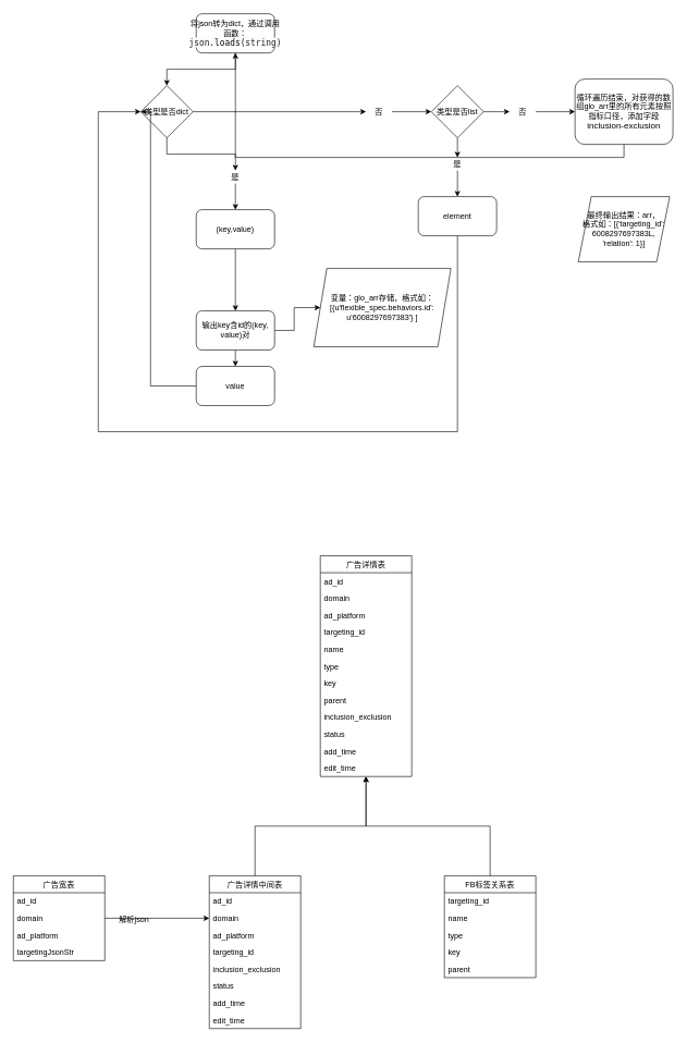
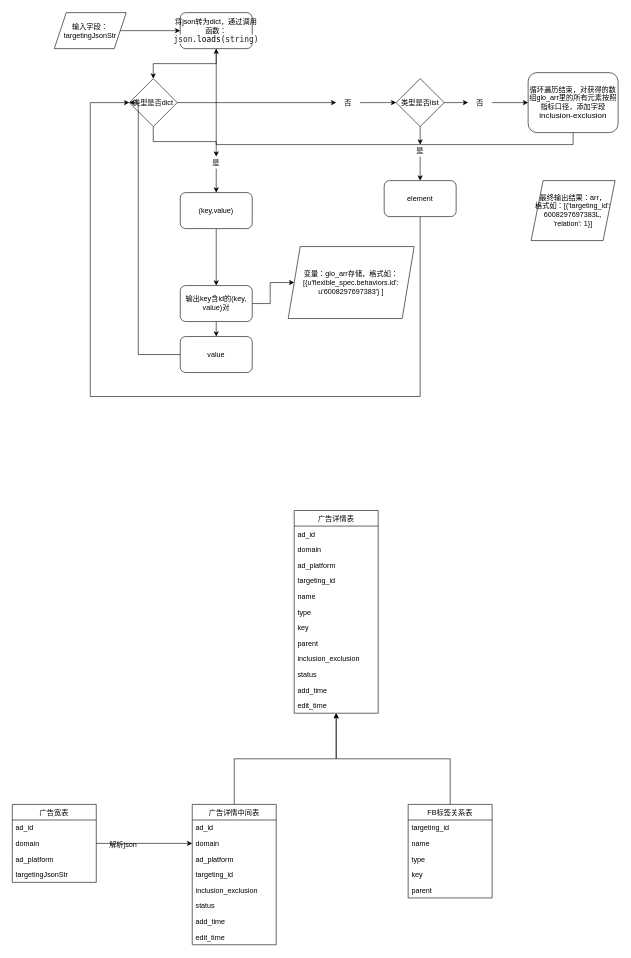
  <mxCell id="0" />
  <mxCell id="1" parent="0" />
  <mxCell id="2" value="广告宽表" style="swimlane;fontStyle=0;childLayout=stackLayout;horizontal=1;startSize=26;fillColor=none;horizontalStack=0;resizeParent=1;resizeParentMax=0;resizeLast=0;collapsible=1;marginBottom=0;" parent="1" vertex="1"><mxGeometry x="20" y="1340" width="140" height="130" as="geometry"><mxRectangle x="140" y="160" width="80" height="26" as="alternateBounds" /></mxGeometry></mxCell>
  <mxCell id="3" value="ad_id" style="text;strokeColor=none;fillColor=none;align=left;verticalAlign=top;spacingLeft=4;spacingRight=4;overflow=hidden;rotatable=0;points=[[0,0.5],[1,0.5]];portConstraint=eastwest;" parent="2" vertex="1"><mxGeometry y="26" width="140" height="26" as="geometry" /></mxCell>
  <mxCell id="4" value="domain" style="text;strokeColor=none;fillColor=none;align=left;verticalAlign=top;spacingLeft=4;spacingRight=4;overflow=hidden;rotatable=0;points=[[0,0.5],[1,0.5]];portConstraint=eastwest;" parent="2" vertex="1"><mxGeometry y="52" width="140" height="26" as="geometry" /></mxCell>
  <mxCell id="5" value="ad_platform" style="text;strokeColor=none;fillColor=none;align=left;verticalAlign=top;spacingLeft=4;spacingRight=4;overflow=hidden;rotatable=0;points=[[0,0.5],[1,0.5]];portConstraint=eastwest;" parent="2" vertex="1"><mxGeometry y="78" width="140" height="26" as="geometry" /></mxCell>
  <mxCell id="6" value="targetingJsonStr" style="text;strokeColor=none;fillColor=none;align=left;verticalAlign=top;spacingLeft=4;spacingRight=4;overflow=hidden;rotatable=0;points=[[0,0.5],[1,0.5]];portConstraint=eastwest;" parent="2" vertex="1"><mxGeometry y="104" width="140" height="26" as="geometry" /></mxCell>
  <mxCell id="7" style="edgeStyle=orthogonalEdgeStyle;rounded=0;orthogonalLoop=1;jettySize=auto;html=1;exitX=0.5;exitY=0;exitDx=0;exitDy=0;" parent="1" source="8" target="14" edge="1"><mxGeometry relative="1" as="geometry" /></mxCell>
  <mxCell id="8" value="FB标签关系表" style="swimlane;fontStyle=0;childLayout=stackLayout;horizontal=1;startSize=26;fillColor=none;horizontalStack=0;resizeParent=1;resizeParentMax=0;resizeLast=0;collapsible=1;marginBottom=0;" parent="1" vertex="1"><mxGeometry x="680" y="1340" width="140" height="156" as="geometry" /></mxCell>
  <mxCell id="9" value="targeting_id" style="text;strokeColor=none;fillColor=none;align=left;verticalAlign=top;spacingLeft=4;spacingRight=4;overflow=hidden;rotatable=0;points=[[0,0.5],[1,0.5]];portConstraint=eastwest;" parent="8" vertex="1"><mxGeometry y="26" width="140" height="26" as="geometry" /></mxCell>
  <mxCell id="10" value="name" style="text;strokeColor=none;fillColor=none;align=left;verticalAlign=top;spacingLeft=4;spacingRight=4;overflow=hidden;rotatable=0;points=[[0,0.5],[1,0.5]];portConstraint=eastwest;" parent="8" vertex="1"><mxGeometry y="52" width="140" height="26" as="geometry" /></mxCell>
  <mxCell id="11" value="type" style="text;strokeColor=none;fillColor=none;align=left;verticalAlign=top;spacingLeft=4;spacingRight=4;overflow=hidden;rotatable=0;points=[[0,0.5],[1,0.5]];portConstraint=eastwest;" parent="8" vertex="1"><mxGeometry y="78" width="140" height="26" as="geometry" /></mxCell>
  <mxCell id="12" value="key" style="text;strokeColor=none;fillColor=none;align=left;verticalAlign=top;spacingLeft=4;spacingRight=4;overflow=hidden;rotatable=0;points=[[0,0.5],[1,0.5]];portConstraint=eastwest;" parent="8" vertex="1"><mxGeometry y="104" width="140" height="26" as="geometry" /></mxCell>
  <mxCell id="13" value="parent" style="text;strokeColor=none;fillColor=none;align=left;verticalAlign=top;spacingLeft=4;spacingRight=4;overflow=hidden;rotatable=0;points=[[0,0.5],[1,0.5]];portConstraint=eastwest;" parent="8" vertex="1"><mxGeometry y="130" width="140" height="26" as="geometry" /></mxCell>
  <mxCell id="14" value="广告详情表" style="swimlane;fontStyle=0;childLayout=stackLayout;horizontal=1;startSize=26;fillColor=none;horizontalStack=0;resizeParent=1;resizeParentMax=0;resizeLast=0;collapsible=1;marginBottom=0;" parent="1" vertex="1"><mxGeometry x="490" y="850" width="140" height="338" as="geometry"><mxRectangle x="530" y="-330" width="90" height="26" as="alternateBounds" /></mxGeometry></mxCell>
  <mxCell id="15" value="ad_id" style="text;strokeColor=none;fillColor=none;align=left;verticalAlign=top;spacingLeft=4;spacingRight=4;overflow=hidden;rotatable=0;points=[[0,0.5],[1,0.5]];portConstraint=eastwest;" parent="14" vertex="1"><mxGeometry y="26" width="140" height="26" as="geometry" /></mxCell>
  <mxCell id="16" value="domain" style="text;strokeColor=none;fillColor=none;align=left;verticalAlign=top;spacingLeft=4;spacingRight=4;overflow=hidden;rotatable=0;points=[[0,0.5],[1,0.5]];portConstraint=eastwest;" parent="14" vertex="1"><mxGeometry y="52" width="140" height="26" as="geometry" /></mxCell>
  <mxCell id="17" value="ad_platform" style="text;strokeColor=none;fillColor=none;align=left;verticalAlign=top;spacingLeft=4;spacingRight=4;overflow=hidden;rotatable=0;points=[[0,0.5],[1,0.5]];portConstraint=eastwest;" parent="14" vertex="1"><mxGeometry y="78" width="140" height="26" as="geometry" /></mxCell>
  <mxCell id="18" value="targeting_id" style="text;strokeColor=none;fillColor=none;align=left;verticalAlign=top;spacingLeft=4;spacingRight=4;overflow=hidden;rotatable=0;points=[[0,0.5],[1,0.5]];portConstraint=eastwest;" parent="14" vertex="1"><mxGeometry y="104" width="140" height="26" as="geometry" /></mxCell>
  <mxCell id="19" value="name" style="text;strokeColor=none;fillColor=none;align=left;verticalAlign=top;spacingLeft=4;spacingRight=4;overflow=hidden;rotatable=0;points=[[0,0.5],[1,0.5]];portConstraint=eastwest;" parent="14" vertex="1"><mxGeometry y="130" width="140" height="26" as="geometry" /></mxCell>
  <mxCell id="20" value="type" style="text;strokeColor=none;fillColor=none;align=left;verticalAlign=top;spacingLeft=4;spacingRight=4;overflow=hidden;rotatable=0;points=[[0,0.5],[1,0.5]];portConstraint=eastwest;" parent="14" vertex="1"><mxGeometry y="156" width="140" height="26" as="geometry" /></mxCell>
  <mxCell id="21" value="key" style="text;strokeColor=none;fillColor=none;align=left;verticalAlign=top;spacingLeft=4;spacingRight=4;overflow=hidden;rotatable=0;points=[[0,0.5],[1,0.5]];portConstraint=eastwest;" parent="14" vertex="1"><mxGeometry y="182" width="140" height="26" as="geometry" /></mxCell>
  <mxCell id="22" value="parent" style="text;strokeColor=none;fillColor=none;align=left;verticalAlign=top;spacingLeft=4;spacingRight=4;overflow=hidden;rotatable=0;points=[[0,0.5],[1,0.5]];portConstraint=eastwest;" parent="14" vertex="1"><mxGeometry y="208" width="140" height="26" as="geometry" /></mxCell>
  <mxCell id="23" value="inclusion_exclusion" style="text;strokeColor=none;fillColor=none;align=left;verticalAlign=top;spacingLeft=4;spacingRight=4;overflow=hidden;rotatable=0;points=[[0,0.5],[1,0.5]];portConstraint=eastwest;" parent="14" vertex="1"><mxGeometry y="234" width="140" height="26" as="geometry" /></mxCell>
  <mxCell id="24" value="status" style="text;strokeColor=none;fillColor=none;align=left;verticalAlign=top;spacingLeft=4;spacingRight=4;overflow=hidden;rotatable=0;points=[[0,0.5],[1,0.5]];portConstraint=eastwest;" parent="14" vertex="1"><mxGeometry y="260" width="140" height="26" as="geometry" /></mxCell>
  <mxCell id="25" value="add_time" style="text;strokeColor=none;fillColor=none;align=left;verticalAlign=top;spacingLeft=4;spacingRight=4;overflow=hidden;rotatable=0;points=[[0,0.5],[1,0.5]];portConstraint=eastwest;" parent="14" vertex="1"><mxGeometry y="286" width="140" height="26" as="geometry" /></mxCell>
  <mxCell id="26" value="edit_time" style="text;strokeColor=none;fillColor=none;align=left;verticalAlign=top;spacingLeft=4;spacingRight=4;overflow=hidden;rotatable=0;points=[[0,0.5],[1,0.5]];portConstraint=eastwest;" parent="14" vertex="1"><mxGeometry y="312" width="140" height="26" as="geometry" /></mxCell>
  <mxCell id="27" style="edgeStyle=orthogonalEdgeStyle;rounded=0;orthogonalLoop=1;jettySize=auto;html=1;exitX=0.5;exitY=0;exitDx=0;exitDy=0;endArrow=classic;endFill=1;strokeColor=#000000;" parent="1" source="28" target="14" edge="1"><mxGeometry relative="1" as="geometry" /></mxCell>
  <mxCell id="28" value="广告详情中间表" style="swimlane;fontStyle=0;childLayout=stackLayout;horizontal=1;startSize=26;fillColor=none;horizontalStack=0;resizeParent=1;resizeParentMax=0;resizeLast=0;collapsible=1;marginBottom=0;" parent="1" vertex="1"><mxGeometry x="320" y="1340" width="140" height="234" as="geometry"><mxRectangle x="140" y="160" width="80" height="26" as="alternateBounds" /></mxGeometry></mxCell>
  <mxCell id="29" value="ad_id" style="text;strokeColor=none;fillColor=none;align=left;verticalAlign=top;spacingLeft=4;spacingRight=4;overflow=hidden;rotatable=0;points=[[0,0.5],[1,0.5]];portConstraint=eastwest;" parent="28" vertex="1"><mxGeometry y="26" width="140" height="26" as="geometry" /></mxCell>
  <mxCell id="30" value="domain" style="text;strokeColor=none;fillColor=none;align=left;verticalAlign=top;spacingLeft=4;spacingRight=4;overflow=hidden;rotatable=0;points=[[0,0.5],[1,0.5]];portConstraint=eastwest;" parent="28" vertex="1"><mxGeometry y="52" width="140" height="26" as="geometry" /></mxCell>
  <mxCell id="31" value="ad_platform" style="text;strokeColor=none;fillColor=none;align=left;verticalAlign=top;spacingLeft=4;spacingRight=4;overflow=hidden;rotatable=0;points=[[0,0.5],[1,0.5]];portConstraint=eastwest;" parent="28" vertex="1"><mxGeometry y="78" width="140" height="26" as="geometry" /></mxCell>
  <mxCell id="32" value="targeting_id" style="text;strokeColor=none;fillColor=none;align=left;verticalAlign=top;spacingLeft=4;spacingRight=4;overflow=hidden;rotatable=0;points=[[0,0.5],[1,0.5]];portConstraint=eastwest;" parent="28" vertex="1"><mxGeometry y="104" width="140" height="26" as="geometry" /></mxCell>
  <mxCell id="33" value="inclusion_exclusion" style="text;strokeColor=none;fillColor=none;align=left;verticalAlign=top;spacingLeft=4;spacingRight=4;overflow=hidden;rotatable=0;points=[[0,0.5],[1,0.5]];portConstraint=eastwest;" parent="28" vertex="1"><mxGeometry y="130" width="140" height="26" as="geometry" /></mxCell>
  <mxCell id="34" value="status" style="text;strokeColor=none;fillColor=none;align=left;verticalAlign=top;spacingLeft=4;spacingRight=4;overflow=hidden;rotatable=0;points=[[0,0.5],[1,0.5]];portConstraint=eastwest;" parent="28" vertex="1"><mxGeometry y="156" width="140" height="26" as="geometry" /></mxCell>
  <mxCell id="35" value="add_time" style="text;strokeColor=none;fillColor=none;align=left;verticalAlign=top;spacingLeft=4;spacingRight=4;overflow=hidden;rotatable=0;points=[[0,0.5],[1,0.5]];portConstraint=eastwest;" parent="28" vertex="1"><mxGeometry y="182" width="140" height="26" as="geometry" /></mxCell>
  <mxCell id="36" value="edit_time" style="text;strokeColor=none;fillColor=none;align=left;verticalAlign=top;spacingLeft=4;spacingRight=4;overflow=hidden;rotatable=0;points=[[0,0.5],[1,0.5]];portConstraint=eastwest;" parent="28" vertex="1"><mxGeometry y="208" width="140" height="26" as="geometry" /></mxCell>
  <mxCell id="37" style="edgeStyle=orthogonalEdgeStyle;rounded=0;orthogonalLoop=1;jettySize=auto;html=1;exitX=1;exitY=0.5;exitDx=0;exitDy=0;entryX=0;entryY=0.5;entryDx=0;entryDy=0;endArrow=classic;endFill=1;strokeColor=#000000;" parent="1" source="4" target="30" edge="1"><mxGeometry relative="1" as="geometry" /></mxCell>
  <mxCell id="38" value="解析json" style="text;html=1;strokeColor=none;fillColor=none;align=center;verticalAlign=middle;whiteSpace=wrap;rounded=0;" parent="1" vertex="1"><mxGeometry x="175" y="1397" width="60" height="20" as="geometry" /></mxCell>
  <mxCell id="39" style="edgeStyle=orthogonalEdgeStyle;rounded=0;orthogonalLoop=1;jettySize=auto;html=1;exitX=0.5;exitY=1;exitDx=0;exitDy=0;entryX=0.5;entryY=0;entryDx=0;entryDy=0;endArrow=classic;endFill=1;strokeColor=#000000;" edge="1" parent="1" source="40" target="43"><mxGeometry relative="1" as="geometry" /></mxCell>
  <mxCell id="40" value="将json转为dict，通过调用函数：&lt;span style=&quot;background-color: rgb(250 , 251 , 252) ; color: rgb(38 , 38 , 38) ; font-family: &amp;#34;jetbrains mono&amp;#34; , monospace ; font-size: 9.8pt&quot;&gt;json.&lt;/span&gt;&lt;span style=&quot;font-family: &amp;#34;jetbrains mono&amp;#34; , monospace ; font-size: 9.8pt&quot;&gt;loads&lt;/span&gt;&lt;span style=&quot;background-color: rgb(250 , 251 , 252) ; color: rgb(38 , 38 , 38) ; font-family: &amp;#34;jetbrains mono&amp;#34; , monospace ; font-size: 9.8pt&quot;&gt;(string)&lt;/span&gt;" style="rounded=1;whiteSpace=wrap;html=1;" vertex="1" parent="1"><mxGeometry x="300" y="20" width="120" height="60" as="geometry" /></mxCell>
  <mxCell id="41" style="edgeStyle=orthogonalEdgeStyle;rounded=0;orthogonalLoop=1;jettySize=auto;html=1;exitX=0.5;exitY=1;exitDx=0;exitDy=0;endArrow=classic;endFill=1;strokeColor=#000000;" edge="1" parent="1" source="60" target="45"><mxGeometry relative="1" as="geometry" /></mxCell>
  <mxCell id="42" value="" style="edgeStyle=orthogonalEdgeStyle;rounded=0;orthogonalLoop=1;jettySize=auto;html=1;exitX=1;exitY=0.5;exitDx=0;exitDy=0;entryX=0;entryY=0.5;entryDx=0;entryDy=0;endArrow=classic;endFill=1;strokeColor=#000000;" edge="1" parent="1" source="54" target="48"><mxGeometry relative="1" as="geometry" /></mxCell>
  <mxCell id="43" value="类型是否dict" style="rhombus;whiteSpace=wrap;html=1;" vertex="1" parent="1"><mxGeometry x="215" y="130" width="80" height="80" as="geometry" /></mxCell>
  <mxCell id="44" style="edgeStyle=orthogonalEdgeStyle;rounded=0;orthogonalLoop=1;jettySize=auto;html=1;exitX=0.5;exitY=1;exitDx=0;exitDy=0;entryX=0.5;entryY=0;entryDx=0;entryDy=0;endArrow=classic;endFill=1;strokeColor=#000000;" edge="1" parent="1" source="45" target="53"><mxGeometry relative="1" as="geometry" /></mxCell>
  <mxCell id="45" value="(key,value)" style="rounded=1;whiteSpace=wrap;html=1;" vertex="1" parent="1"><mxGeometry x="300" y="320" width="120" height="60" as="geometry" /></mxCell>
  <mxCell id="46" style="edgeStyle=orthogonalEdgeStyle;rounded=0;orthogonalLoop=1;jettySize=auto;html=1;exitX=0.5;exitY=1;exitDx=0;exitDy=0;entryX=0.5;entryY=0;entryDx=0;entryDy=0;endArrow=classic;endFill=1;strokeColor=#000000;" edge="1" parent="1" source="62" target="50"><mxGeometry relative="1" as="geometry" /></mxCell>
  <mxCell id="47" style="edgeStyle=orthogonalEdgeStyle;rounded=0;orthogonalLoop=1;jettySize=auto;html=1;exitX=1;exitY=0.5;exitDx=0;exitDy=0;endArrow=classic;endFill=1;strokeColor=#000000;entryX=0;entryY=0.5;entryDx=0;entryDy=0;" edge="1" parent="1" source="64" target="59"><mxGeometry relative="1" as="geometry"><mxPoint x="850" y="170" as="targetPoint" /></mxGeometry></mxCell>
  <mxCell id="48" value="类型是否list" style="rhombus;whiteSpace=wrap;html=1;" vertex="1" parent="1"><mxGeometry x="660" y="130" width="80" height="80" as="geometry" /></mxCell>
  <mxCell id="49" style="edgeStyle=orthogonalEdgeStyle;rounded=0;orthogonalLoop=1;jettySize=auto;html=1;exitX=0.5;exitY=1;exitDx=0;exitDy=0;entryX=0;entryY=0.5;entryDx=0;entryDy=0;endArrow=classic;endFill=1;strokeColor=#000000;" edge="1" parent="1" source="50" target="43"><mxGeometry relative="1" as="geometry"><Array as="points"><mxPoint x="700" y="660" /><mxPoint x="150" y="660" /><mxPoint x="150" y="170" /></Array></mxGeometry></mxCell>
  <mxCell id="50" value="element" style="rounded=1;whiteSpace=wrap;html=1;" vertex="1" parent="1"><mxGeometry x="640" y="300" width="120" height="60" as="geometry" /></mxCell>
  <mxCell id="51" style="edgeStyle=orthogonalEdgeStyle;rounded=0;orthogonalLoop=1;jettySize=auto;html=1;exitX=0.5;exitY=1;exitDx=0;exitDy=0;entryX=0.5;entryY=0;entryDx=0;entryDy=0;endArrow=classic;endFill=1;strokeColor=#000000;" edge="1" parent="1" source="53" target="57"><mxGeometry relative="1" as="geometry" /></mxCell>
  <mxCell id="52" style="edgeStyle=orthogonalEdgeStyle;rounded=0;orthogonalLoop=1;jettySize=auto;html=1;entryX=0;entryY=0.5;entryDx=0;entryDy=0;endArrow=classic;endFill=1;strokeColor=#000000;" edge="1" parent="1" source="53" target="68"><mxGeometry relative="1" as="geometry" /></mxCell>
  <mxCell id="53" value="输出key含id的(key, value)对" style="rounded=1;whiteSpace=wrap;html=1;" vertex="1" parent="1"><mxGeometry x="300" y="475" width="120" height="60" as="geometry" /></mxCell>
  <mxCell id="54" value="否" style="text;html=1;strokeColor=none;fillColor=none;align=center;verticalAlign=middle;whiteSpace=wrap;rounded=0;" vertex="1" parent="1"><mxGeometry x="560" y="160" width="40" height="20" as="geometry" /></mxCell>
  <mxCell id="55" value="" style="edgeStyle=orthogonalEdgeStyle;rounded=0;orthogonalLoop=1;jettySize=auto;html=1;exitX=1;exitY=0.5;exitDx=0;exitDy=0;entryX=0;entryY=0.5;entryDx=0;entryDy=0;endArrow=classic;endFill=1;strokeColor=#000000;" edge="1" parent="1" source="43" target="54"><mxGeometry relative="1" as="geometry"><mxPoint x="500" y="170" as="sourcePoint" /><mxPoint x="600" y="170" as="targetPoint" /></mxGeometry></mxCell>
  <mxCell id="56" style="edgeStyle=orthogonalEdgeStyle;rounded=0;orthogonalLoop=1;jettySize=auto;html=1;exitX=0;exitY=0.5;exitDx=0;exitDy=0;entryX=0;entryY=0.5;entryDx=0;entryDy=0;endArrow=classic;endFill=1;strokeColor=#000000;" edge="1" parent="1" source="57" target="43"><mxGeometry relative="1" as="geometry"><Array as="points"><mxPoint x="230" y="590" /><mxPoint x="230" y="170" /></Array></mxGeometry></mxCell>
  <mxCell id="57" value="value" style="rounded=1;whiteSpace=wrap;html=1;" vertex="1" parent="1"><mxGeometry x="300" y="560" width="120" height="60" as="geometry" /></mxCell>
  <mxCell id="58" style="edgeStyle=orthogonalEdgeStyle;rounded=0;orthogonalLoop=1;jettySize=auto;html=1;exitX=0.5;exitY=1;exitDx=0;exitDy=0;endArrow=classic;endFill=1;strokeColor=#000000;" edge="1" parent="1" source="59" target="40"><mxGeometry relative="1" as="geometry" /></mxCell>
  <mxCell id="59" value="循环遍历结束，对获得的数组glo_arr里的所有元素按照指标口径，添加字段&lt;span style=&quot;font-family: &amp;#34;arial&amp;#34; ; font-size: 13.333px ; text-align: left ; background-color: rgb(255 , 255 , 255)&quot;&gt;inclusion-exclusion&lt;/span&gt;" style="rounded=1;whiteSpace=wrap;html=1;" vertex="1" parent="1"><mxGeometry x="880" y="120" width="150" height="100" as="geometry" /></mxCell>
  <mxCell id="60" value="是" style="text;html=1;strokeColor=none;fillColor=none;align=center;verticalAlign=middle;whiteSpace=wrap;rounded=0;" vertex="1" parent="1"><mxGeometry x="340" y="260" width="40" height="20" as="geometry" /></mxCell>
  <mxCell id="61" style="edgeStyle=orthogonalEdgeStyle;rounded=0;orthogonalLoop=1;jettySize=auto;html=1;exitX=0.5;exitY=1;exitDx=0;exitDy=0;endArrow=classic;endFill=1;strokeColor=#000000;" edge="1" parent="1" source="43" target="60"><mxGeometry relative="1" as="geometry"><mxPoint x="360" y="230" as="sourcePoint" /><mxPoint x="360" y="280" as="targetPoint" /></mxGeometry></mxCell>
  <mxCell id="62" value="是" style="text;html=1;strokeColor=none;fillColor=none;align=center;verticalAlign=middle;whiteSpace=wrap;rounded=0;" vertex="1" parent="1"><mxGeometry x="680" y="240" width="40" height="20" as="geometry" /></mxCell>
  <mxCell id="63" style="edgeStyle=orthogonalEdgeStyle;rounded=0;orthogonalLoop=1;jettySize=auto;html=1;exitX=0.5;exitY=1;exitDx=0;exitDy=0;entryX=0.5;entryY=0;entryDx=0;entryDy=0;endArrow=classic;endFill=1;strokeColor=#000000;" edge="1" parent="1" source="48" target="62"><mxGeometry relative="1" as="geometry"><mxPoint x="700" y="210" as="sourcePoint" /><mxPoint x="700" y="300" as="targetPoint" /></mxGeometry></mxCell>
  <mxCell id="64" value="否" style="text;html=1;strokeColor=none;fillColor=none;align=center;verticalAlign=middle;whiteSpace=wrap;rounded=0;" vertex="1" parent="1"><mxGeometry x="780" y="160" width="40" height="20" as="geometry" /></mxCell>
  <mxCell id="65" style="edgeStyle=orthogonalEdgeStyle;rounded=0;orthogonalLoop=1;jettySize=auto;html=1;exitX=1;exitY=0.5;exitDx=0;exitDy=0;endArrow=classic;endFill=1;strokeColor=#000000;" edge="1" parent="1" source="48" target="64"><mxGeometry relative="1" as="geometry"><mxPoint x="850" y="170" as="targetPoint" /><mxPoint x="740" y="170" as="sourcePoint" /></mxGeometry></mxCell>
+ <mxCell id="66" style="edgeStyle=orthogonalEdgeStyle;rounded=0;orthogonalLoop=1;jettySize=auto;html=1;exitX=1;exitY=0.5;exitDx=0;exitDy=0;endArrow=classic;endFill=1;strokeColor=#000000;" edge="1" parent="1" source="67" target="40"><mxGeometry relative="1" as="geometry" /></mxCell>
+ <mxCell id="67" value="输入字段：&lt;span style=&quot;text-align: left&quot;&gt;targetingJsonStr&lt;/span&gt;" style="shape=parallelogram;perimeter=parallelogramPerimeter;whiteSpace=wrap;html=1;fixedSize=1;" vertex="1" parent="1"><mxGeometry x="90" y="20" width="120" height="60" as="geometry" /></mxCell>
  <mxCell id="68" value="变量：glo_arr存储，格式如：[{u'flexible_spec.behaviors.id': u'6008297697383'} ]" style="shape=parallelogram;perimeter=parallelogramPerimeter;whiteSpace=wrap;html=1;fixedSize=1;" vertex="1" parent="1"><mxGeometry x="480" y="410" width="210" height="120" as="geometry" /></mxCell>
  <mxCell id="69" value="最终输出结果：arr，&lt;br&gt;格式如：[{'targeting_id': 6008297697383L, 'relation': 1}]" style="shape=parallelogram;perimeter=parallelogramPerimeter;whiteSpace=wrap;html=1;fixedSize=1;" vertex="1" parent="1"><mxGeometry x="885" y="300" width="140" height="100" as="geometry" /></mxCell>
